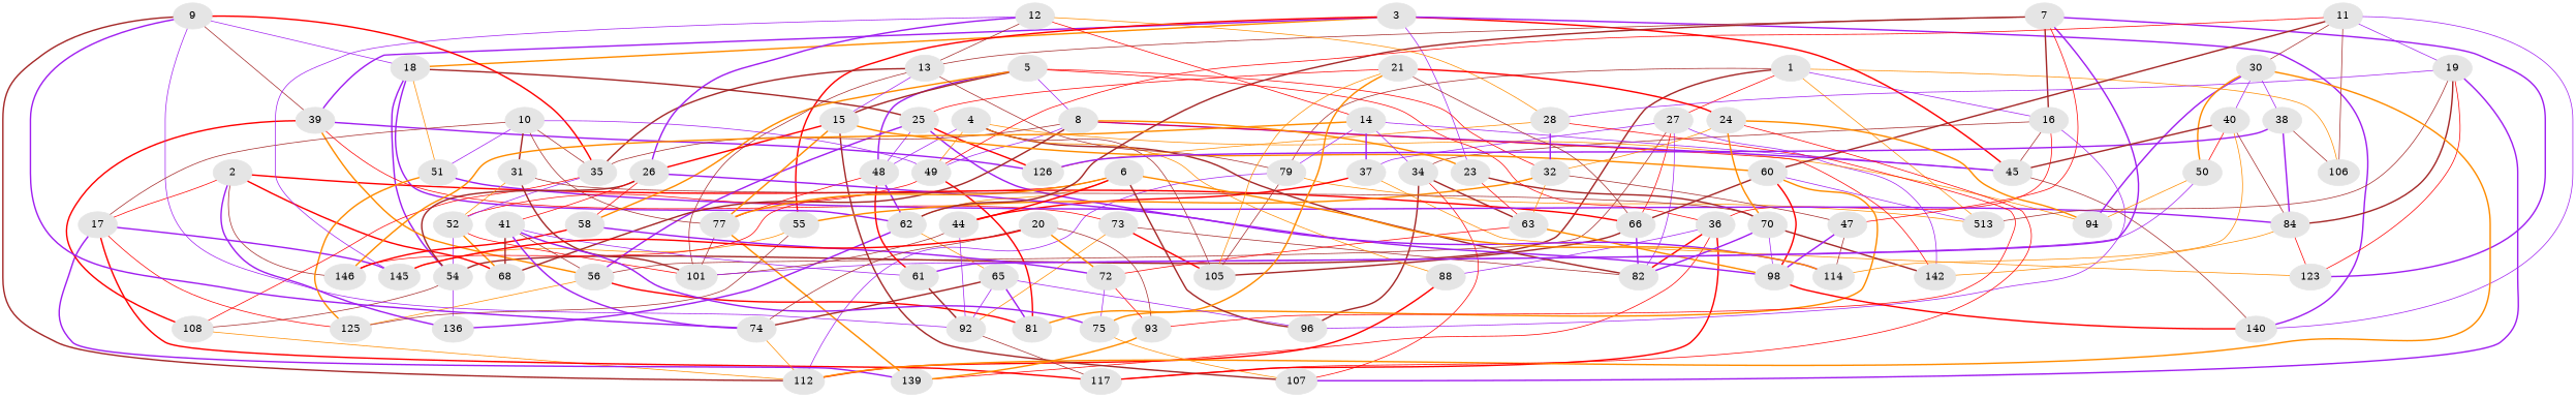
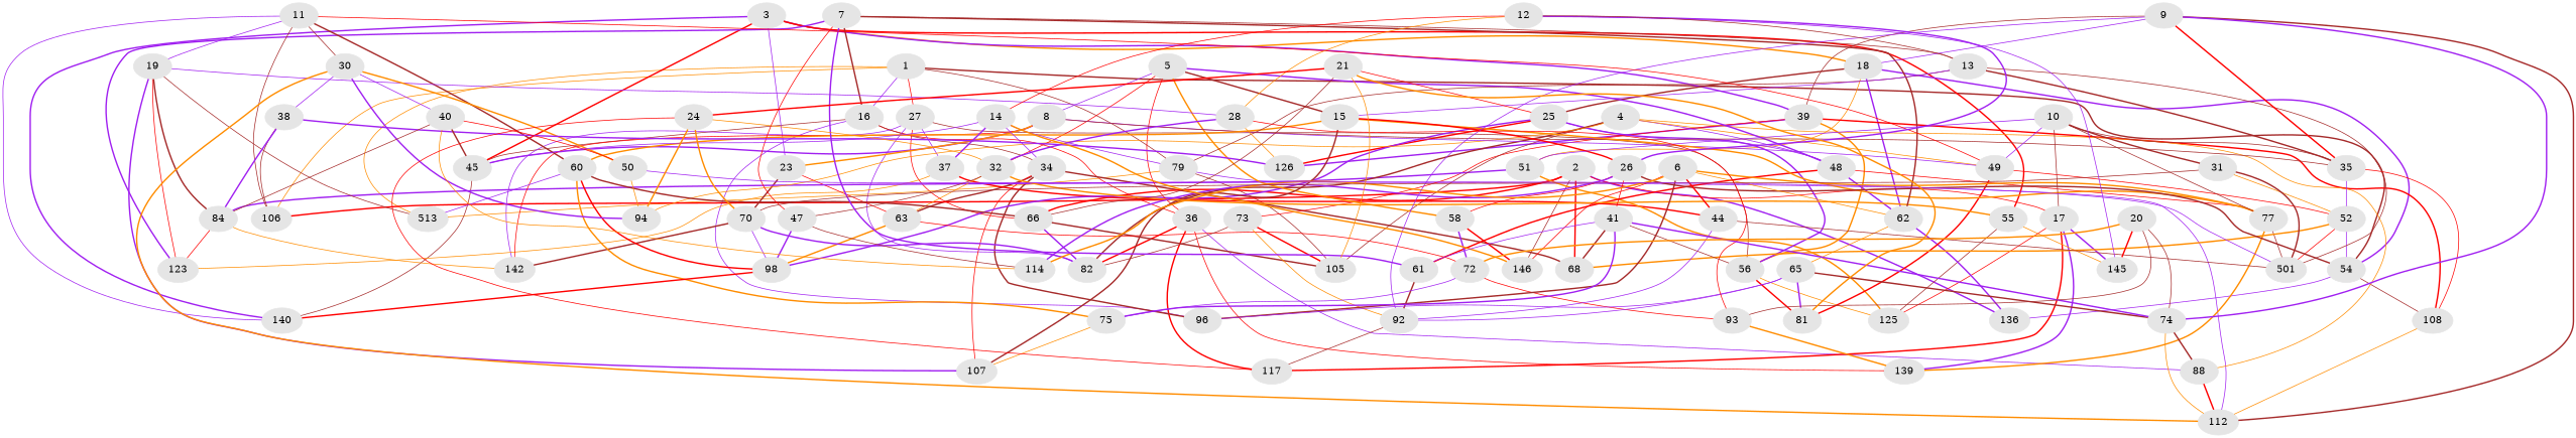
  graph {
    node [color=gray90 style=filled]
    edge [color=purple style=solid]
    1 [super="+78"]
    16 [super="+43"]
    27 [super="+132"]
    54 [super="+85"]
    79 [super="+111"]
    106
    n7 [label=513]
    45 [super="+138"]
    36 [super="+69"]
    96
    34 [super="+93"]
    66 [super="+147"]
    82 [super="+99"]
    142
    37
    56 [super="+100"]
    136
    108
    105 [super="+143"]
    112 [super="+144"]
    2 [super="+127"]
    17 [super="+122"]
    68
    146
    145
    117
    125
    139
    3 [super="+53"]
    18 [super="+29"]
    23
    39 [super="+120"]
    55
    140
    62 [super="+91"]
    51
    25 [super="+124"]
    63 [super="+90"]
    70 [super="+119"]
    126
    73
    4 [super="+103"]
    48 [super="+64"]
    49 [super="+102"]
    88
    94
    77 [super="+118"]
    61
    81
    52 [super="+137"]
    5 [super="+59"]
    8 [super="+76"]
    15 [super="+134"]
    32 [super="+135"]
    58
    35 [super="+131"]
    60 [super="+67"]
    26 [super="+42"]
    107
    47
    72 [super="+116"]
    6 [super="+133"]
    44
    114
    92 [super="+130"]
-   101 [super="+104"]
+   101 [super="+104" label=501]
    65 [super="+80"]
    7 [super="+95"]
    13 [super="+89"]
    123
    98 [super="+141"]
    9 [super="+86"]
    74 [super="+97"]
    10 [super="+22"]
    31
    84 [super="+87"]
    11 [super="+115"]
    19 [super="+128"]
    30 [super="+71"]
    28 [super="+109"]
    38
    40 [super="+46"]
    50
    75
    12 [super="+121"]
    14 [super="+33"]
    41 [super="+57"]
    n88 [label=93]
    20
    21 [super="+129"]
    24 [super="+110"]
    1 -- 16
    1 -- 27 [color=red]
    1 -- 54 [color=brown style=bold]
    1 -- 79 [color=brown]
    1 -- 106 [color=darkorange]
    1 -- n7 [color=darkorange]
    16 -- 45 [color=brown]
    16 -- 36 [color=red]
    16 -- 96
    16 -- 34 [color=brown]
    27 -- 66 [color=red]
    27 -- 82
    27 -- 142
    27 -- 37
    27 -- 56 [color=brown]
    54 -- 136
    54 -- 108 [color=brown]
    79 -- n7 [color=darkorange]
    79 -- 105 [color=brown]
    79 -- 112
    45 -- 140 [color=brown]
    36 -- 82 [color=red style=bold]
    36 -- 117 [color=red style=bold]
    36 -- 139 [color=red]
    36 -- 88
    34 -- 96 [color=brown style=bold]
-   8 -- 68 [color=brown style=bold]
+   34 -- 68 [color=brown style=bold]
    34 -- 63 [color=brown style=bold]
    34 -- 107 [color=red]
    66 -- 82 [style=bold]
    66 -- 105 [color=brown style=bold]
    37 -- 44 [color=red style=bold]
    37 -- 123 [color=darkorange]
    56 -- 125 [color=darkorange]
    56 -- 81 [color=red style=bold]
    108 -- 112 [color=darkorange]
+   2 -- 106 [color=red style=bold]
    2 -- 66 [color=red style=bold]
    2 -- 136 [style=bold]
    2 -- 17 [color=red]
    2 -- 68 [color=red style=bold]
    2 -- 146 [color=brown]
    17 -- 145 [style=bold]
    17 -- 117 [color=red style=bold]
    17 -- 125 [color=red]
    17 -- 139 [style=bold]
    3 -- 45 [color=red style=bold]
    3 -- 18 [color=darkorange style=bold]
    3 -- 23
    3 -- 39 [style=bold]
    3 -- 55 [color=red style=bold]
    3 -- 140 [style=bold]
    18 -- 54 [style=bold]
    18 -- 62 [style=bold]
    18 -- 51 [color=darkorange]
    18 -- 25 [color=brown style=bold]
    23 -- 63 [color=red]
    23 -- 70 [color=brown style=bold]
    39 -- 56 [color=darkorange style=bold]
    39 -- 108 [color=red style=bold]
    39 -- 126 [style=bold]
    39 -- 73 [color=red]
    55 -- 145 [color=darkorange]
    55 -- 125 [color=brown]
    62 -- 136 [style=bold]
    62 -- 65 [color=darkorange]
    51 -- 125 [color=darkorange style=bold]
    51 -- 84 [style=bold]
    25 -- 56 [style=bold]
    25 -- 126 [color=red style=bold]
    25 -- 48
    25 -- 98 [style=bold]
    63 -- 72 [color=red weight=2]
    63 -- 98 [color=darkorange style=bold]
    70 -- 82 [style=bold]
    70 -- 142 [color=brown style=bold]
    70 -- 98
    73 -- 82 [color=brown]
    73 -- 105 [color=red style=bold]
    73 -- 92 [color=darkorange]
    4 -- 82 [color=brown style=bold]
    4 -- 105 [color=brown]
    4 -- 48
    4 -- 49 [color=darkorange]
    4 -- 88 [color=darkorange]
    4 -- 94 [color=darkorange]
    48 -- 62 [style=bold]
    48 -- 77 [color=red]
    48 -- 61 [color=red style=bold]
    49 -- 81 [color=red style=bold]
    49 -- 52 [color=red]
    88 -- 112 [color=red style=bold]
    77 -- 139 [color=darkorange style=bold]
    77 -- 101 [color=brown]
    61 -- 92 [color=brown style=bold]
    52 -- 54
    52 -- 68 [color=darkorange style=bold]
    52 -- 101 [color=red]
    5 -- 36 [color=red]
    5 -- 48 [style=bold]
    5 -- 8
    5 -- 15 [color=brown style=bold]
    5 -- 32 [color=red]
    5 -- 58 [color=darkorange style=bold]
    8 -- 45 [style=bold]
    8 -- 142 [color=red]
    8 -- 23 [color=darkorange style=bold]
    8 -- 49
    8 -- 35 [color=brown]
    15 -- 77 [color=darkorange style=bold]
    15 -- 60 [color=darkorange style=bold]
    15 -- 26 [color=red style=bold]
    15 -- 107 [color=brown style=bold]
    32 -- 55 [color=darkorange style=bold]
    32 -- 63 [color=darkorange]
    32 -- 47 [color=brown]
    58 -- 146 [color=red style=bold]
    58 -- 72 [style=bold]
    35 -- 108 [color=red]
    35 -- 52
    60 -- n7
    60 -- 66 [color=brown style=bold]
    60 -- 98 [color=red style=bold]
    60 -- 75 [color=darkorange style=bold]
    26 -- 54 [color=brown style=bold]
    26 -- 58 [color=red]
    26 -- 114 [style=bold]
    26 -- 41 [color=red]
    47 -- 114 [color=brown]
    47 -- 98 [style=bold]
    72 -- 75
    72 -- n88 [color=red]
    6 -- 96 [color=brown style=bold]
    6 -- 146 [color=red]
    6 -- 62 [color=darkorange]
    6 -- 77 [color=darkorange style=bold]
    6 -- 44 [color=red style=bold]
    6 -- 114 [color=darkorange style=bold]
    44 -- 92
    44 -- 101 [color=brown]
    92 -- 117 [color=brown]
    65 -- 96
    65 -- 81 [style=bold]
    65 -- 92
    65 -- 74 [color=brown style=bold]
    7 -- 16 [color=brown style=bold]
    7 -- 62 [color=brown style=bold]
    7 -- 61 [style=bold]
    7 -- 47 [color=red]
    7 -- 13 [color=brown]
    7 -- 123 [style=bold]
    13 -- 79 [color=brown]
    13 -- 15
    13 -- 35 [color=brown style=bold]
    13 -- 101 [color=brown]
    98 -- 140 [color=red style=bold]
    9 -- 112 [color=brown style=bold]
    9 -- 18
    9 -- 39 [color=brown]
    9 -- 35 [color=red style=bold]
    9 -- 92
    9 -- 74 [style=bold]
    74 -- 112 [color=darkorange]
+   74 -- 88 [color=brown style=bold]
    10 -- 17 [color=brown]
    10 -- 51
    10 -- 49
    10 -- 77 [color=brown]
    10 -- 35 [color=brown]
    10 -- 31 [color=brown style=bold]
    31 -- 70 [color=brown]
    31 -- 52 [color=darkorange]
    31 -- 101 [color=brown style=bold]
    84 -- 142 [color=darkorange]
    84 -- 123 [color=red]
    11 -- 106 [color=brown]
    11 -- 140
    11 -- 49 [color=red]
    11 -- 60 [color=brown style=bold]
    11 -- 19
    11 -- 30 [color=brown]
    19 -- n7 [color=brown]
    19 -- 107 [style=bold]
    19 -- 123 [color=red]
    19 -- 84 [color=brown style=bold]
    19 -- 28
    30 -- 112 [color=darkorange style=bold]
    30 -- 94 [style=bold]
    30 -- 38
    30 -- 40
    30 -- 50 [color=darkorange style=bold]
    28 -- 126 [color=darkorange]
    28 -- 32 [style=bold]
    28 -- n88 [color=red]
    38 -- 106 [color=brown]
    38 -- 126 [style=bold]
    38 -- 84 [style=bold]
    40 -- 45 [color=brown style=bold]
    40 -- 114 [color=darkorange]
    40 -- 84 [color=brown]
    40 -- 50 [color=red]
    50 -- 94 [color=darkorange]
    50 -- 101
    75 -- 107 [color=darkorange]
    12 -- 145
    12 -- 26 [style=bold]
    12 -- 13 [color=brown]
    12 -- 28 [color=darkorange weight=2]
    12 -- 14 [color=red]
    14 -- 79
    14 -- 45
    14 -- 34
    14 -- 37 [style=bold]
    14 -- 146 [color=darkorange style=bold]
    41 -- 56 [color=brown]
    41 -- 68 [color=brown style=bold]
    41 -- 61
    41 -- 74 [style=bold]
    41 -- 75 [style=bold]
    n88 -- 139 [color=darkorange style=bold]
    20 -- 145 [color=red style=bold]
    20 -- 72 [color=darkorange style=bold]
    20 -- 74 [color=brown]
    20 -- n88 [color=brown]
    21 -- 66 [color=brown]
    21 -- 105 [color=darkorange]
    21 -- 25 [color=red]
    21 -- 81 [color=darkorange style=bold]
    21 -- 24 [color=red style=bold weight=2]
    24 -- 117 [color=red]
    24 -- 70 [color=darkorange style=bold]
    24 -- 94 [color=darkorange style=bold]
    24 -- 32 [color=darkorange]
  }
